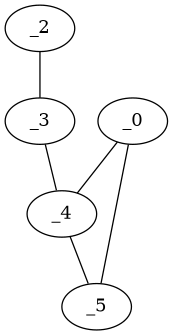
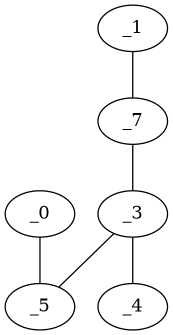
  graph {
    _0 [x=0.927176 y=2.73542]
    _4 [x=0.835775 y=1.9513]
    _5 [x=2.45889 y=1.78619]
-   _2 [x=2.03172 y=0.694187]
+   _1 [x=0.82709 y=0.193099]
+   _2 [x=2.03172 y=0.694187 label=_7]
    _3 [x=2.57542 y=3.31738]
-   _0 -- _4
    _0 -- _5
-   _4 -- _5
+   _3 -- _5
+   _1 -- _2
    _2 -- _3
    _3 -- _4
  }
